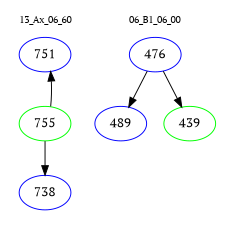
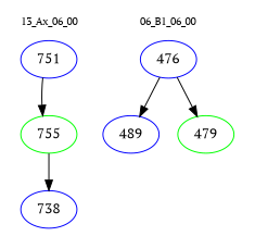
  digraph {
    fontname="PT Serif"
    node [color=blue fontname="PT Serif"]
    edge [color=black fontname="PT Serif"]
    n1 [label=751]
    n2 [label=738]
    n3 [color=green label=755]
    n4 [label=476]
    n5 [label=489]
-   n6 [color=green label=439]
+   n6 [color=green label=479]
    subgraph cluster_1 {
      color=white
      fontsize=10
-     label="13_Ax_06_60"
+     label="13_Ax_06_00"
      n1
      n2
      n3
    }
    subgraph cluster_2 {
      color=white
      fontsize=10
      label="06_B1_06_00"
      n4
      n5
      n6
    }
-   n3 -> n1
+   n1 -> n3
    n3 -> n2
    n4 -> n5
    n4 -> n6
  }
